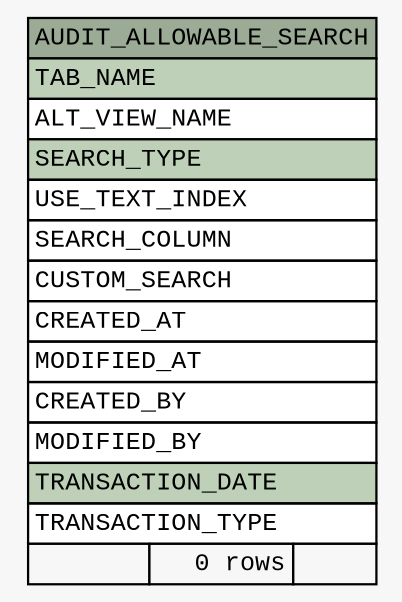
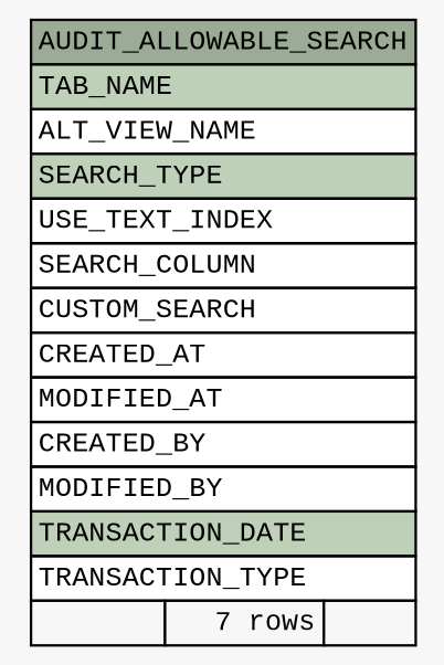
  digraph {
    bgcolor="#f7f7f7"
    fontname="Liberation Mono"
    fontsize=11
    nodesep=0.18
    rankdir=RL
    ranksep=0.46
-   n1 [fontname="Liberation Mono" fontsize=11 label=<     <TABLE BORDER="0" CELLBORDER="1" CELLSPACING="0" BGCOLOR="#ffffff">       <TR><TD COLSPAN="3" BGCOLOR="#9bab96" ALIGN="CENTER">AUDIT_ALLOWABLE_SEARCH</TD></TR>       <TR><TD PORT="TAB_NAME" COLSPAN="3" BGCOLOR="#bed1b8" ALIGN="LEFT">TAB_NAME</TD></TR>       <TR><TD PORT="ALT_VIEW_NAME" COLSPAN="3" ALIGN="LEFT">ALT_VIEW_NAME</TD></TR>       <TR><TD PORT="SEARCH_TYPE" COLSPAN="3" BGCOLOR="#bed1b8" ALIGN="LEFT">SEARCH_TYPE</TD></TR>       <TR><TD PORT="USE_TEXT_INDEX" COLSPAN="3" ALIGN="LEFT">USE_TEXT_INDEX</TD></TR>       <TR><TD PORT="SEARCH_COLUMN" COLSPAN="3" ALIGN="LEFT">SEARCH_COLUMN</TD></TR>       <TR><TD PORT="CUSTOM_SEARCH" COLSPAN="3" ALIGN="LEFT">CUSTOM_SEARCH</TD></TR>       <TR><TD PORT="CREATED_AT" COLSPAN="3" ALIGN="LEFT">CREATED_AT</TD></TR>       <TR><TD PORT="MODIFIED_AT" COLSPAN="3" ALIGN="LEFT">MODIFIED_AT</TD></TR>       <TR><TD PORT="CREATED_BY" COLSPAN="3" ALIGN="LEFT">CREATED_BY</TD></TR>       <TR><TD PORT="MODIFIED_BY" COLSPAN="3" ALIGN="LEFT">MODIFIED_BY</TD></TR>       <TR><TD PORT="TRANSACTION_DATE" COLSPAN="3" BGCOLOR="#bed1b8" ALIGN="LEFT">TRANSACTION_DATE</TD></TR>       <TR><TD PORT="TRANSACTION_TYPE" COLSPAN="3" ALIGN="LEFT">TRANSACTION_TYPE</TD></TR>       <TR><TD ALIGN="LEFT" BGCOLOR="#f7f7f7">  </TD><TD ALIGN="RIGHT" BGCOLOR="#f7f7f7">0 rows</TD><TD ALIGN="RIGHT" BGCOLOR="#f7f7f7">  </TD></TR>     </TABLE>> shape=plaintext]
+   n1 [fontname="Liberation Mono" fontsize=11 label=<     <TABLE BORDER="0" CELLBORDER="1" CELLSPACING="0" BGCOLOR="#ffffff">       <TR><TD COLSPAN="3" BGCOLOR="#9bab96" ALIGN="CENTER">AUDIT_ALLOWABLE_SEARCH</TD></TR>       <TR><TD PORT="TAB_NAME" COLSPAN="3" BGCOLOR="#bed1b8" ALIGN="LEFT">TAB_NAME</TD></TR>       <TR><TD PORT="ALT_VIEW_NAME" COLSPAN="3" ALIGN="LEFT">ALT_VIEW_NAME</TD></TR>       <TR><TD PORT="SEARCH_TYPE" COLSPAN="3" BGCOLOR="#bed1b8" ALIGN="LEFT">SEARCH_TYPE</TD></TR>       <TR><TD PORT="USE_TEXT_INDEX" COLSPAN="3" ALIGN="LEFT">USE_TEXT_INDEX</TD></TR>       <TR><TD PORT="SEARCH_COLUMN" COLSPAN="3" ALIGN="LEFT">SEARCH_COLUMN</TD></TR>       <TR><TD PORT="CUSTOM_SEARCH" COLSPAN="3" ALIGN="LEFT">CUSTOM_SEARCH</TD></TR>       <TR><TD PORT="CREATED_AT" COLSPAN="3" ALIGN="LEFT">CREATED_AT</TD></TR>       <TR><TD PORT="MODIFIED_AT" COLSPAN="3" ALIGN="LEFT">MODIFIED_AT</TD></TR>       <TR><TD PORT="CREATED_BY" COLSPAN="3" ALIGN="LEFT">CREATED_BY</TD></TR>       <TR><TD PORT="MODIFIED_BY" COLSPAN="3" ALIGN="LEFT">MODIFIED_BY</TD></TR>       <TR><TD PORT="TRANSACTION_DATE" COLSPAN="3" BGCOLOR="#bed1b8" ALIGN="LEFT">TRANSACTION_DATE</TD></TR>       <TR><TD PORT="TRANSACTION_TYPE" COLSPAN="3" ALIGN="LEFT">TRANSACTION_TYPE</TD></TR>       <TR><TD ALIGN="LEFT" BGCOLOR="#f7f7f7">  </TD><TD ALIGN="RIGHT" BGCOLOR="#f7f7f7">7 rows</TD><TD ALIGN="RIGHT" BGCOLOR="#f7f7f7">  </TD></TR>     </TABLE>> shape=plaintext]
  }
